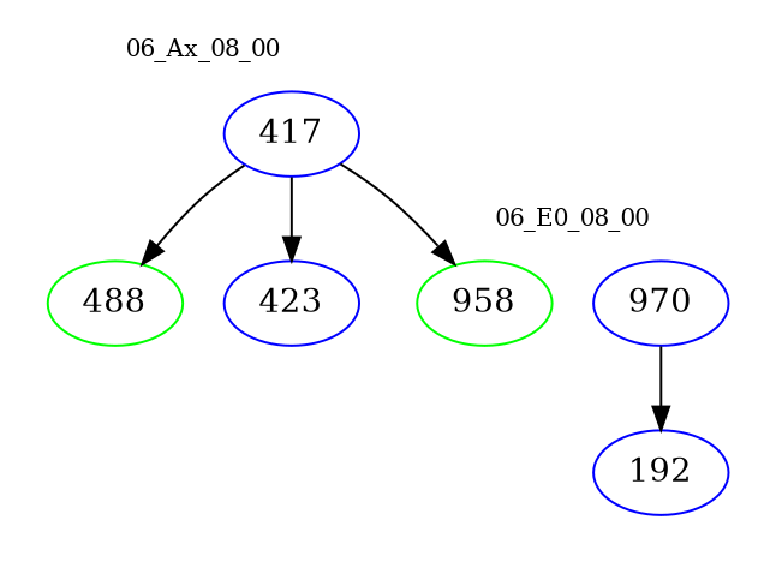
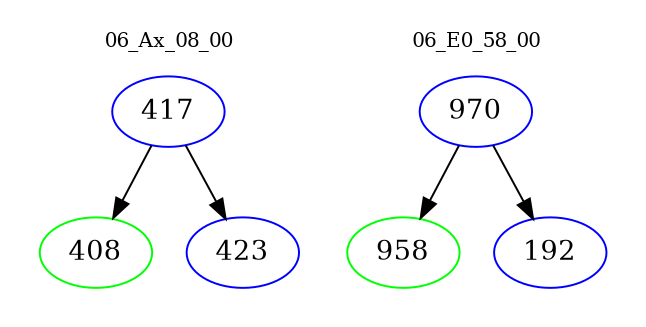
  digraph {
    node [color=blue]
    edge [color=black]
    n1 [label=417]
-   n2 [color=green label=488]
+   n2 [color=green label=408]
    n3 [label=423]
    n4 [label=970]
    n5 [color=green label=958]
    n6 [label=192]
    subgraph cluster_1 {
      color=white
      fontsize=10
      label="06_Ax_08_00"
      n1
      n2
      n3
    }
    subgraph cluster_2 {
      color=white
      fontsize=10
-     label="06_E0_08_00"
+     label="06_E0_58_00"
      n4
      n5
      n6
    }
    n1 -> n2
    n1 -> n3
-   n1 -> n5
+   n4 -> n5
    n4 -> n6
  }
